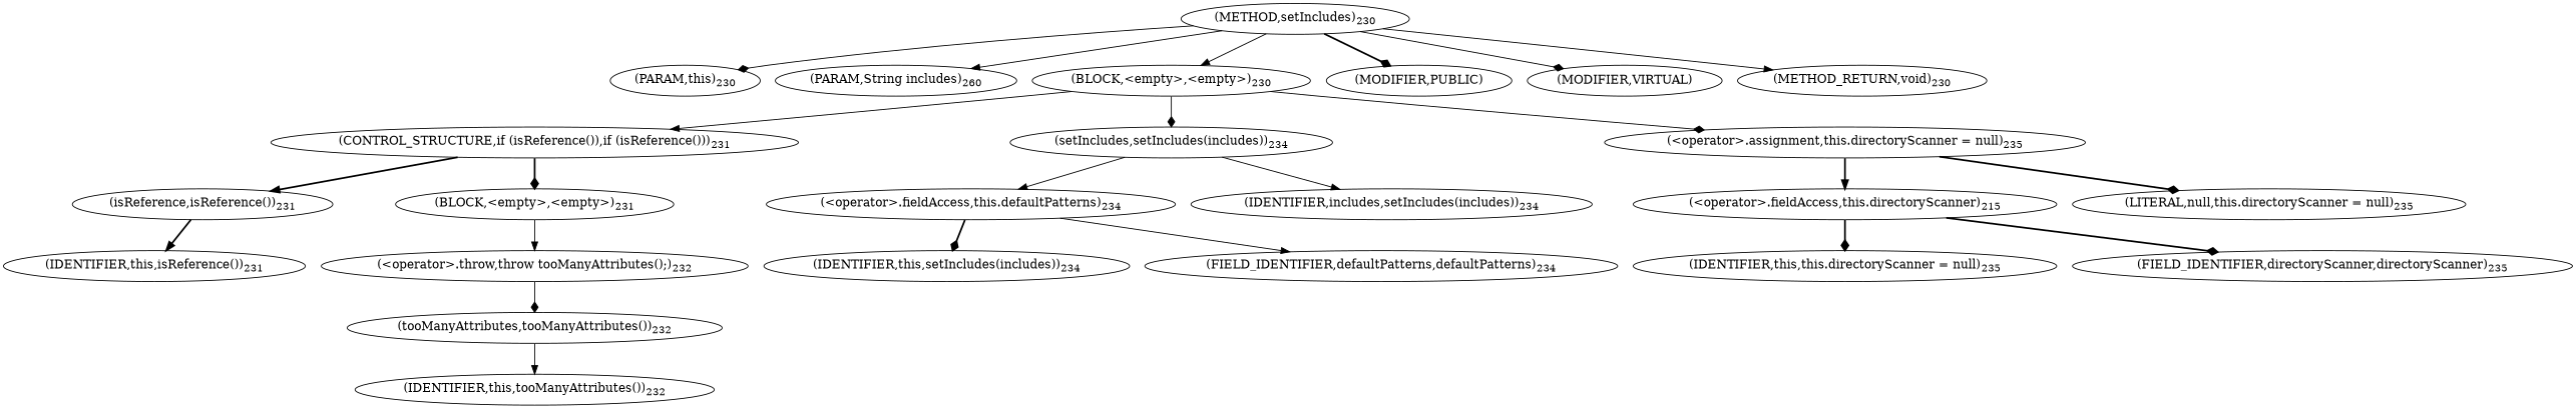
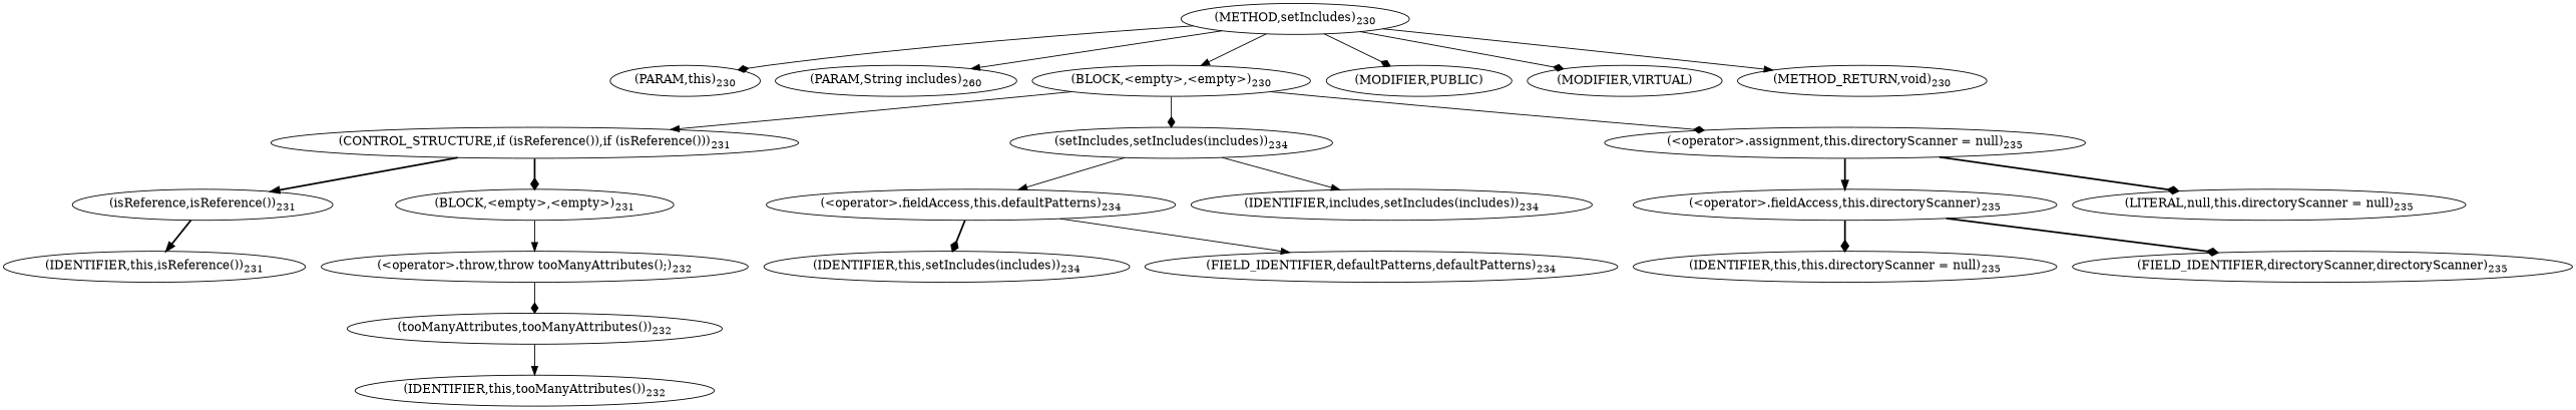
  digraph {
    edge [arrowhead=normal style=solid]
    n1 [label=<(METHOD,setIncludes)<SUB>230</SUB>>]
    n2 [label=<(PARAM,this)<SUB>230</SUB>>]
    n3 [label=<(PARAM,String includes)<SUB>260</SUB>>]
    n4 [label=<(BLOCK,&lt;empty&gt;,&lt;empty&gt;)<SUB>230</SUB>>]
    n5 [label=<(MODIFIER,PUBLIC)>]
    n6 [label=<(MODIFIER,VIRTUAL)>]
    n7 [label=<(METHOD_RETURN,void)<SUB>230</SUB>>]
    n8 [label=<(CONTROL_STRUCTURE,if (isReference()),if (isReference()))<SUB>231</SUB>>]
    n9 [label=<(setIncludes,setIncludes(includes))<SUB>234</SUB>>]
    n10 [label=<(&lt;operator&gt;.assignment,this.directoryScanner = null)<SUB>235</SUB>>]
    n11 [label=<(isReference,isReference())<SUB>231</SUB>>]
    n12 [label=<(BLOCK,&lt;empty&gt;,&lt;empty&gt;)<SUB>231</SUB>>]
    n13 [label=<(&lt;operator&gt;.fieldAccess,this.defaultPatterns)<SUB>234</SUB>>]
    n14 [label=<(IDENTIFIER,includes,setIncludes(includes))<SUB>234</SUB>>]
-   n15 [label=<(&lt;operator&gt;.fieldAccess,this.directoryScanner)<SUB>215</SUB>>]
+   n15 [label=<(&lt;operator&gt;.fieldAccess,this.directoryScanner)<SUB>235</SUB>>]
    n16 [label=<(LITERAL,null,this.directoryScanner = null)<SUB>235</SUB>>]
    n17 [label=<(IDENTIFIER,this,isReference())<SUB>231</SUB>>]
    n18 [label=<(&lt;operator&gt;.throw,throw tooManyAttributes();)<SUB>232</SUB>>]
    n19 [label=<(tooManyAttributes,tooManyAttributes())<SUB>232</SUB>>]
    n20 [label=<(IDENTIFIER,this,tooManyAttributes())<SUB>232</SUB>>]
    n21 [label=<(IDENTIFIER,this,setIncludes(includes))<SUB>234</SUB>>]
    n22 [label=<(FIELD_IDENTIFIER,defaultPatterns,defaultPatterns)<SUB>234</SUB>>]
    n23 [label=<(IDENTIFIER,this,this.directoryScanner = null)<SUB>235</SUB>>]
    n24 [label=<(FIELD_IDENTIFIER,directoryScanner,directoryScanner)<SUB>235</SUB>>]
    n1 -> n2 [arrowhead=diamond]
    n1 -> n3
    n1 -> n4
-   n1 -> n5 [arrowhead=diamond style=bold]
+   n1 -> n5 [arrowhead=diamond]
    n1 -> n6 [arrowhead=diamond]
    n1 -> n7
    n4 -> n8
    n4 -> n9 [arrowhead=diamond]
    n4 -> n10 [arrowhead=diamond]
    n8 -> n11 [style=bold]
    n8 -> n12 [arrowhead=diamond style=bold]
    n9 -> n13
    n9 -> n14
    n10 -> n15 [style=bold]
    n10 -> n16 [arrowhead=diamond style=bold]
    n11 -> n17 [style=bold]
    n12 -> n18
    n13 -> n21 [arrowhead=diamond style=bold]
    n13 -> n22
    n15 -> n23 [arrowhead=diamond style=bold]
    n15 -> n24 [arrowhead=diamond style=bold]
    n18 -> n19 [arrowhead=diamond]
    n19 -> n20
  }
